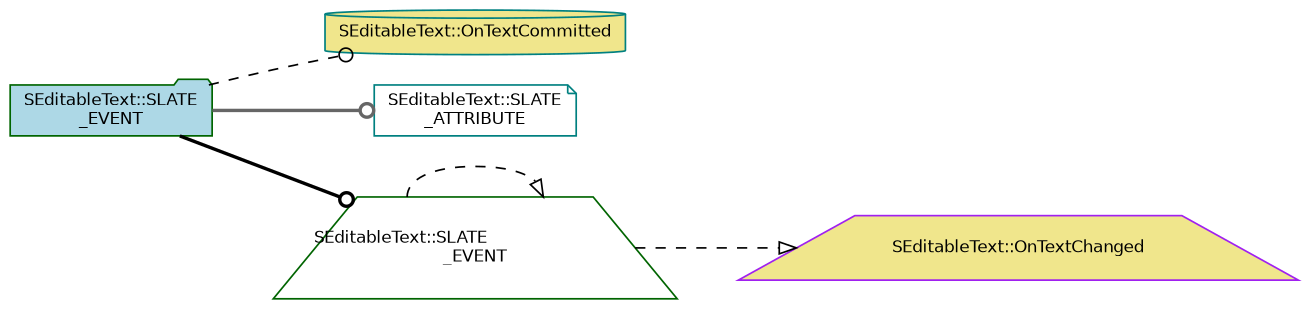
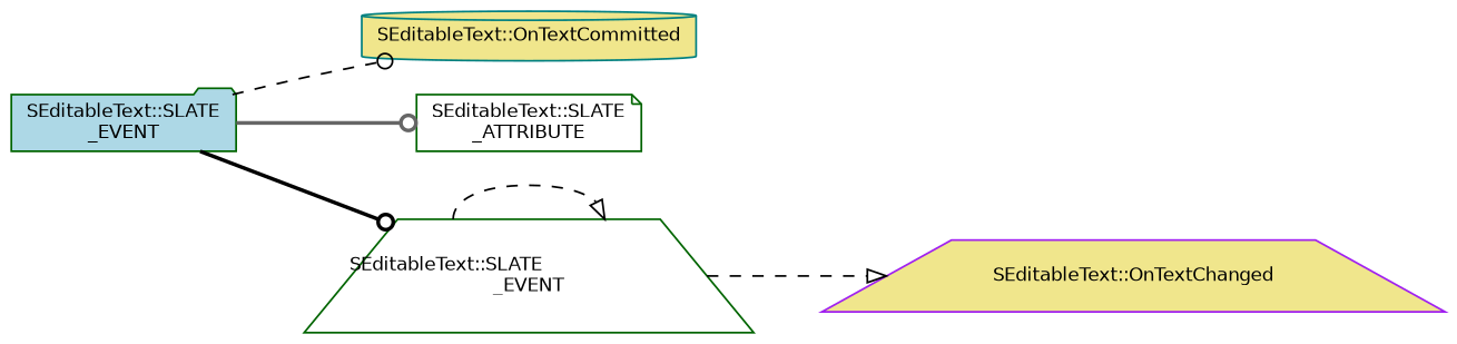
  digraph {
    rankdir=LR
    node [color=darkgreen fillcolor=khaki fontname=Helvetica fontsize=10 shape=trapezium style=filled]
    edge [color=black fontname=Helvetica fontsize=10 labelfontname=Helvetica labelfontsize=10 style=dashed arrowhead=odot]
    n1 [fillcolor=lightblue fontcolor=black height=0.2 label="SEditableText::SLATE\l_EVENT" shape=folder width=0.4]
    n2 [color=teal height=0.2 label="SEditableText::OnTextCommitted" shape=cylinder width=0.4]
-   n3 [color=teal fillcolor=white height=0.2 label="SEditableText::SLATE\l_ATTRIBUTE" shape=note width=0.4]
+   n3 [fillcolor=white height=0.2 label="SEditableText::SLATE\l_ATTRIBUTE" shape=note width=0.4]
    n4 [fillcolor=white height=0.2 label="SEditableText::SLATE\l_EVENT" width=0.4]
    n5 [color=purple height=0.2 label="SEditableText::OnTextChanged" width=0.4]
    n1 -> n2
    n1 -> n3 [color=gray40 style=bold]
    n1 -> n4 [style=bold]
    n4 -> n4 [arrowhead=onormal]
    n4 -> n5 [arrowhead=onormal]
  }
